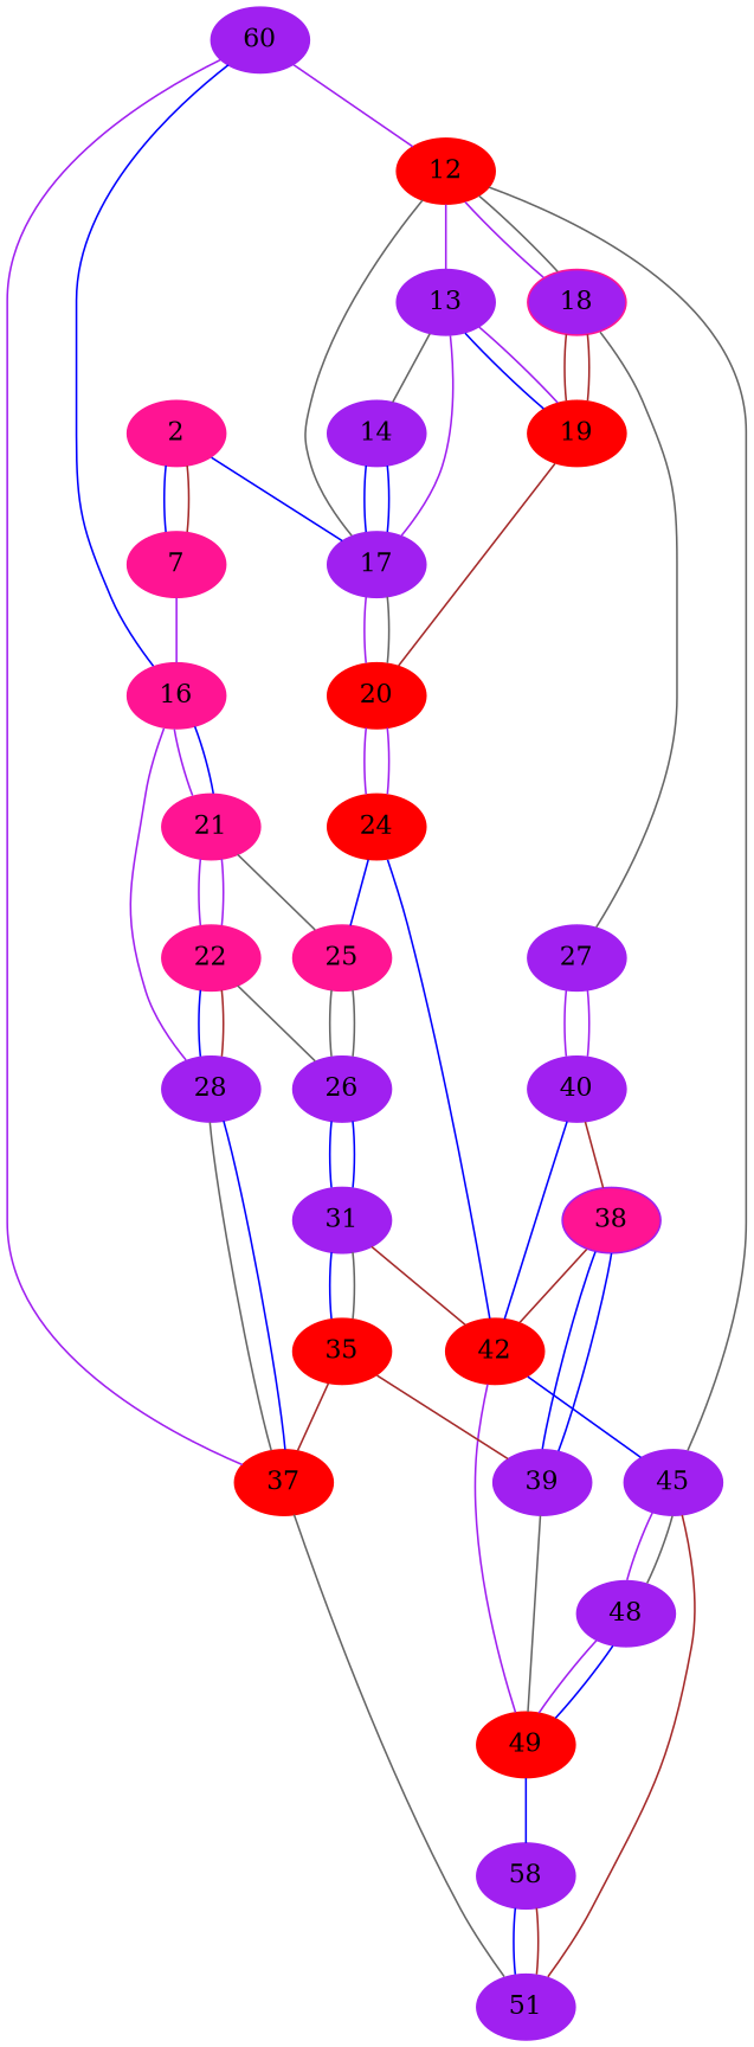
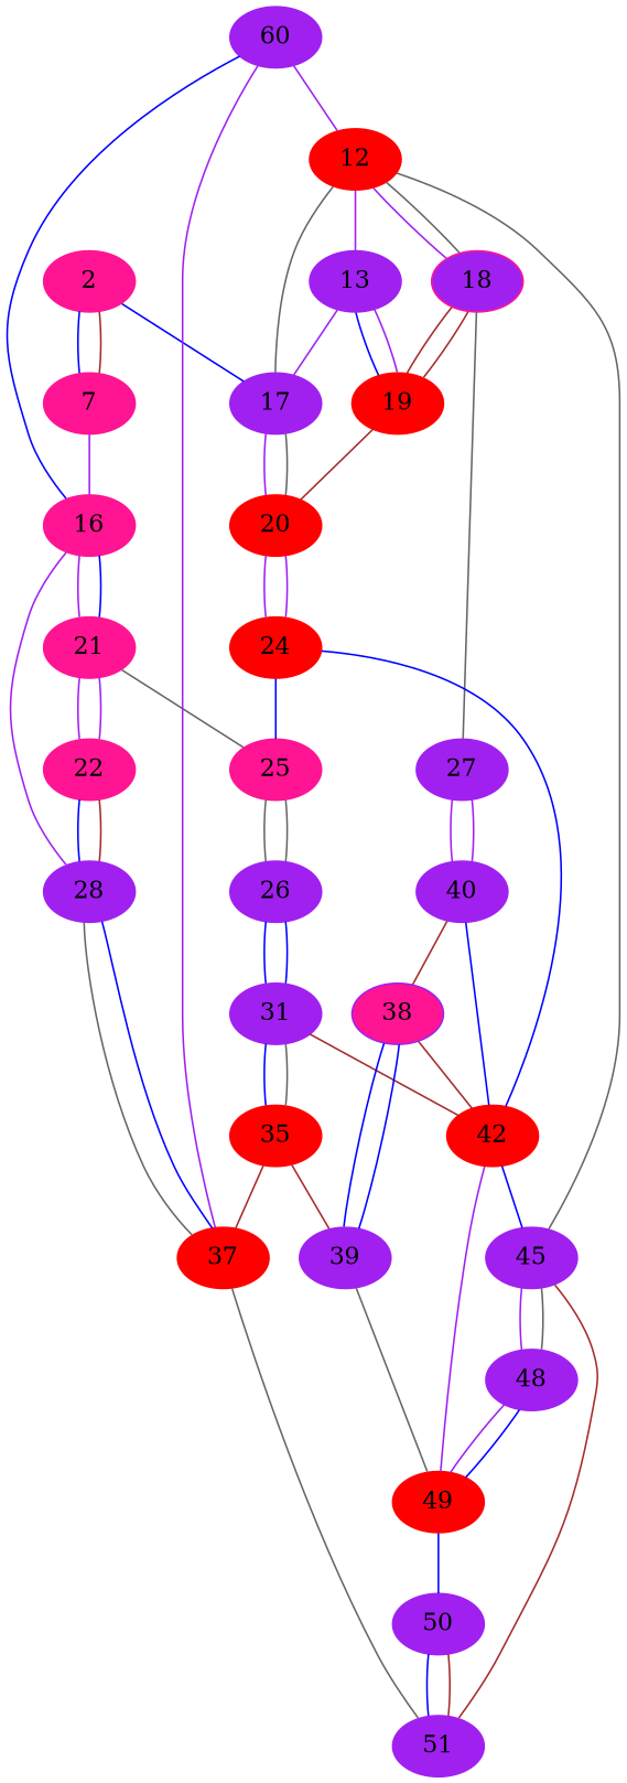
  graph {
    node [color=purple style=filled]
    edge [color=blue]
    2 [color=deeppink super="+1"]
    7 [color=deeppink]
    17 [super="+15+4"]
    16 [color=deeppink super="+8+9"]
    20 [color=red]
    21 [color=deeppink]
    n7 [label=28]
    n8 [label=60 super="+6"]
    12 [color=red super="+11+5"]
    37 [color=red super="+36"]
    13
    18 [color=deeppink fillcolor=purple]
    45 [super="+43+44"]
    51
-   14
    19 [color=red]
    27
    48
    22 [color=deeppink]
    25 [color=deeppink]
    24 [color=red]
    40 [super="+32+28"]
    42 [color=red super="+41+33+34+29"]
    26
    31
    49 [color=red super="+46+47"]
    35 [color=red]
    38 [fillcolor=deeppink]
    39
-   50 [label=58]
+   50
    2 -- 7 [weight=2]
    2 -- 7 [color=brown]
    2 -- 17
    7 -- 16 [color=purple]
    17 -- 20 [color=purple]
    17 -- 20 [color=gray40]
    16 -- 21 [color=purple]
    16 -- 21
    16 -- n7 [color=purple]
    20 -- 24 [color=purple]
    20 -- 24 [color=purple]
    21 -- 22 [color=purple]
    21 -- 22 [color=purple]
    21 -- 25 [color=gray40]
    n7 -- 37 [color=gray40]
    n7 -- 37
    n8 -- 16
    n8 -- 12 [color=purple weight=2]
    n8 -- 37 [color=purple]
    12 -- 17 [color=gray40]
    12 -- 13 [color=purple]
    12 -- 18 [color=purple]
    12 -- 18 [color=gray40]
    12 -- 45 [color=gray40]
    37 -- 51 [color=gray40 weight=2]
    13 -- 17 [color=purple]
-   13 -- 14 [color=gray40]
    13 -- 19
    13 -- 19 [color=purple]
    18 -- 19 [color=brown]
    18 -- 19 [color=brown]
    18 -- 27 [color=gray40]
    45 -- 51 [color=brown]
    45 -- 48 [color=purple weight=2]
    45 -- 48 [color=gray40]
-   14 -- 17 [weight=2]
-   14 -- 17
    19 -- 20 [color=brown]
    27 -- 40 [color=purple weight=2]
    27 -- 40 [color=purple]
    48 -- 49 [color=purple]
    48 -- 49
    22 -- n7
    22 -- n7 [color=brown]
-   22 -- 26 [color=gray40]
    25 -- 26 [color=gray40]
    25 -- 26 [color=gray40]
    24 -- 25
    24 -- 42
    40 -- 42 [weight=2]
    40 -- 38 [color=brown]
    42 -- 45
    42 -- 49 [color=purple]
    26 -- 31
    26 -- 31
    31 -- 42 [color=brown]
    31 -- 35
    31 -- 35 [color=gray40]
    49 -- 50 [weight=2]
    35 -- 37 [color=brown]
    35 -- 39 [color=brown]
    38 -- 42 [color=brown weight=2]
    38 -- 39
    38 -- 39
    39 -- 49 [color=gray40]
    50 -- 51
    50 -- 51 [color=brown]
  }
